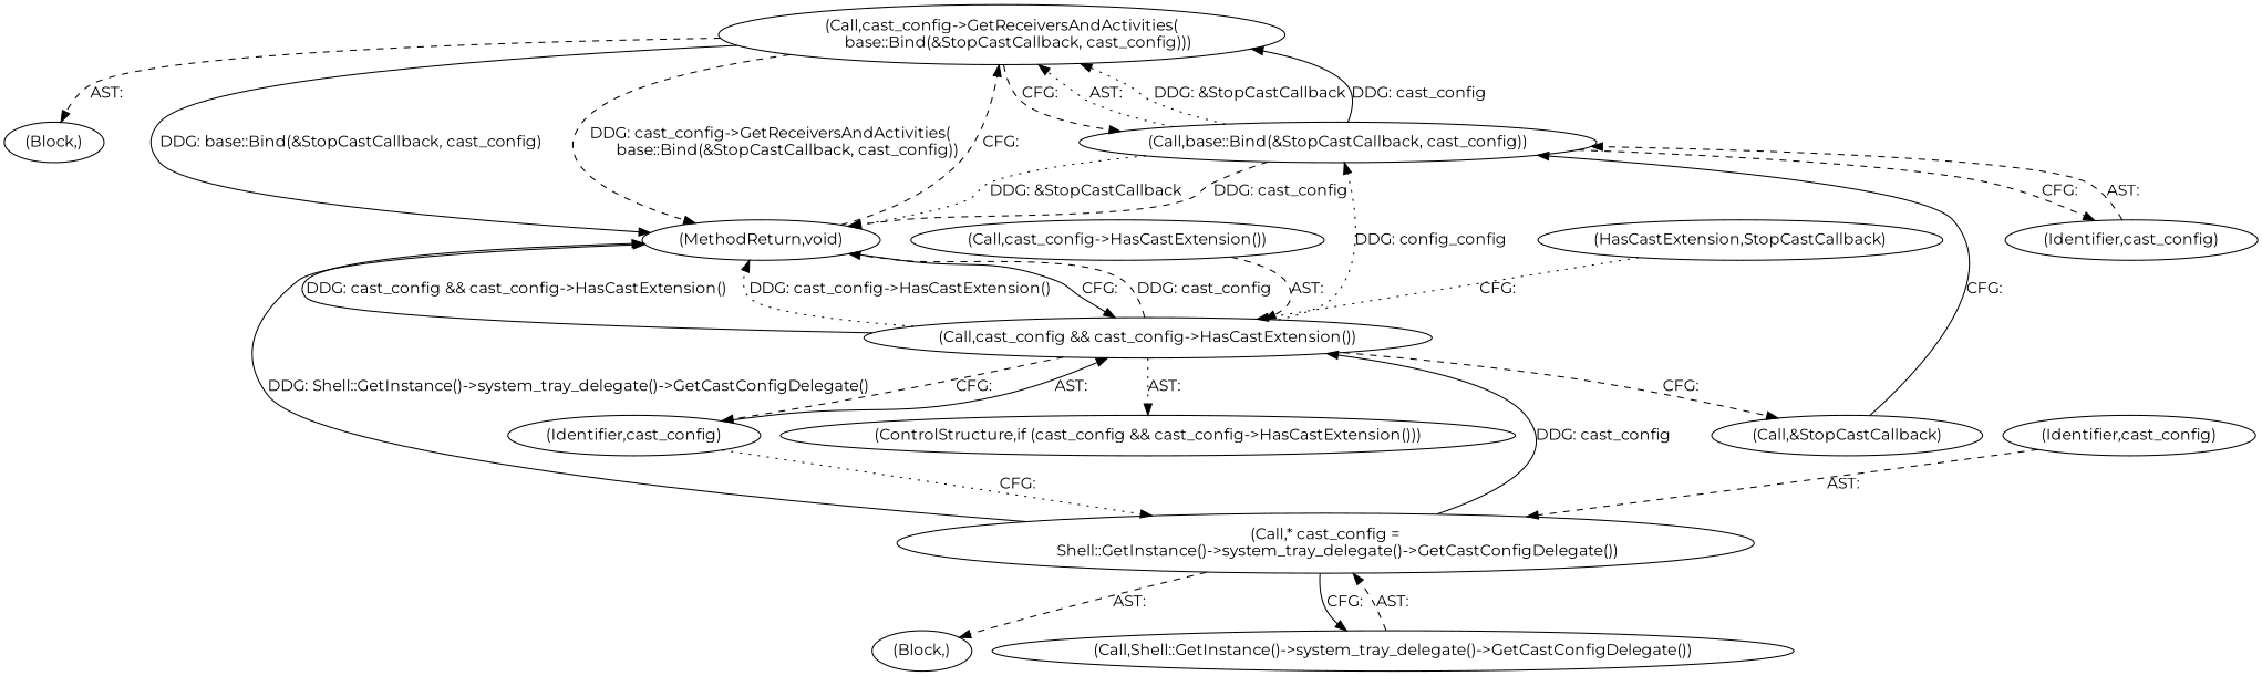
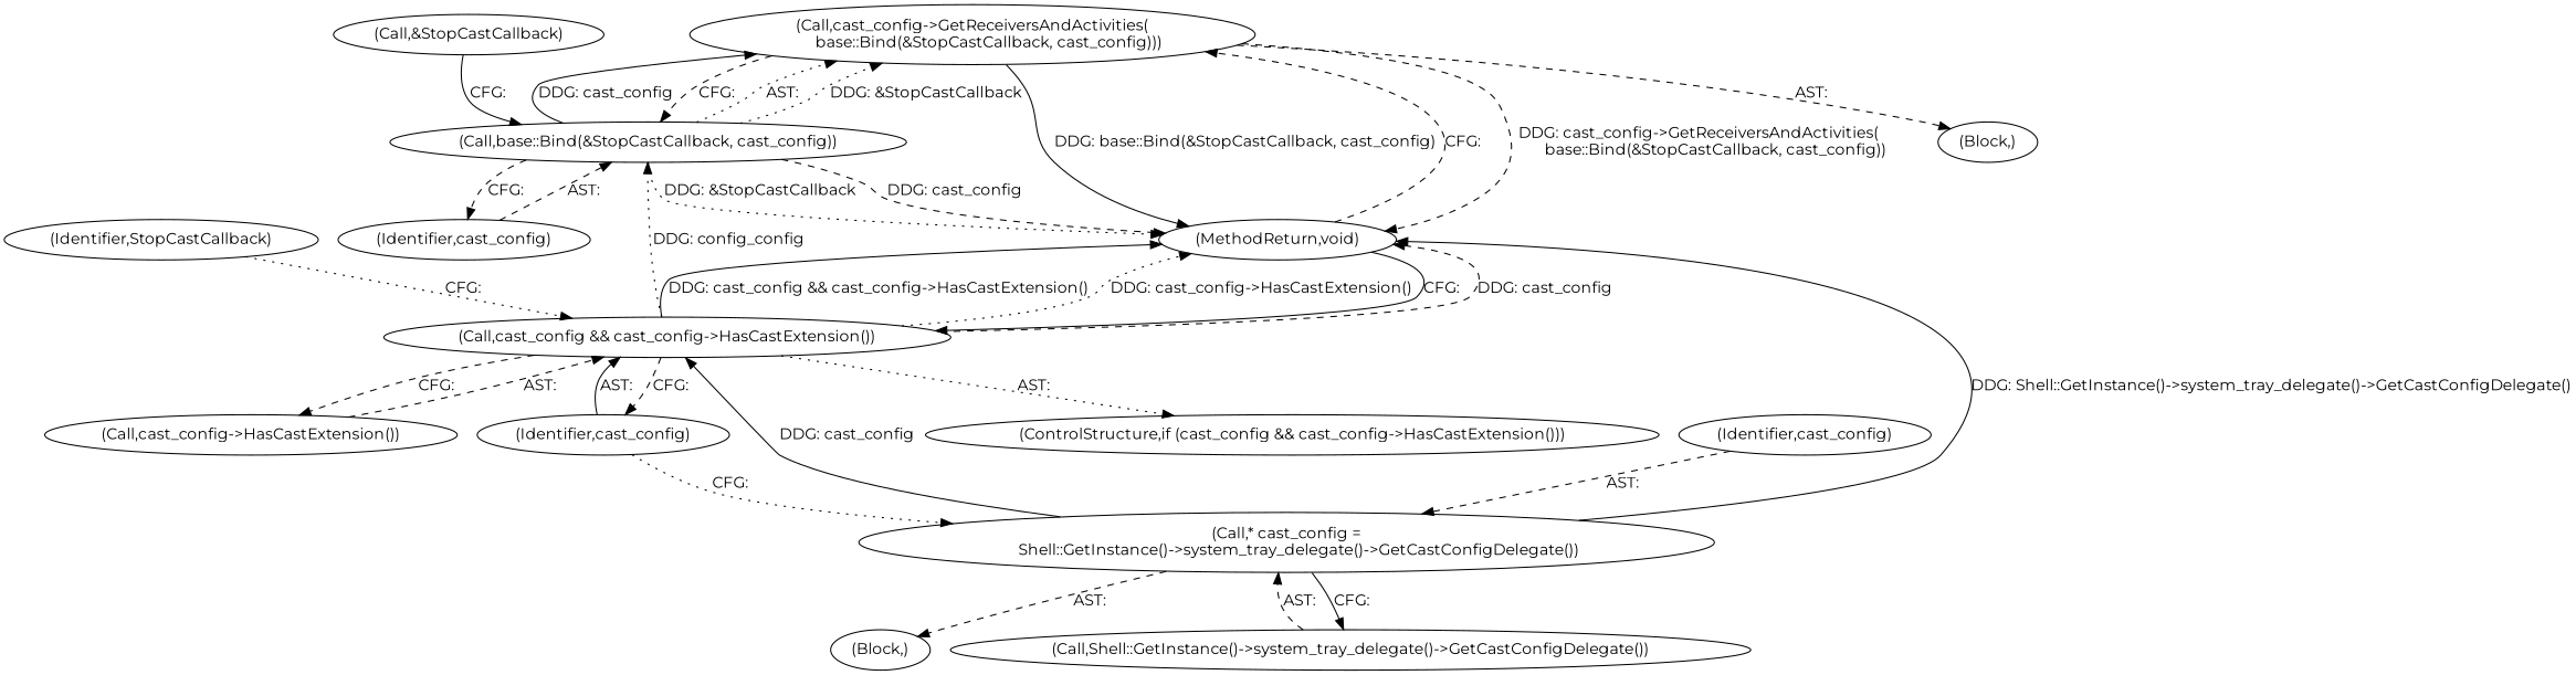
  digraph {
    fontname=Montserrat
    node [fontname=Montserrat]
    edge [fontname=Montserrat style=dashed]
    n1 [label="(Call,cast_config->GetReceiversAndActivities(\n        base::Bind(&StopCastCallback, cast_config)))"]
    n2 [label="(Call,base::Bind(&StopCastCallback, cast_config))"]
    n3 [label="(Block,)"]
    n4 [label="(MethodReturn,void)"]
    n5 [label="(Identifier,cast_config)"]
    n6 [label="(Call,cast_config && cast_config->HasCastExtension())"]
    n7 [label="(Call,cast_config->HasCastExtension())"]
    n8 [label="(Identifier,cast_config)"]
    n9 [label="(ControlStructure,if (cast_config && cast_config->HasCastExtension()))"]
    n10 [label="(Call,* cast_config =\n      Shell::GetInstance()->system_tray_delegate()->GetCastConfigDelegate())"]
    n11 [label="(Block,)"]
    n12 [label="(Call,Shell::GetInstance()->system_tray_delegate()->GetCastConfigDelegate())"]
    n13 [label="(Identifier,cast_config)"]
    n14 [label="(Call,&StopCastCallback)"]
-   n15 [label="(HasCastExtension,StopCastCallback)"]
+   n15 [label="(Identifier,StopCastCallback)"]
    n1 -> n2 [label="CFG: "]
    n1 -> n3 [label="AST: "]
    n1 -> n4 [label="DDG: base::Bind(&StopCastCallback, cast_config)" style=solid]
    n1 -> n4 [label="DDG: cast_config->GetReceiversAndActivities(\n        base::Bind(&StopCastCallback, cast_config))"]
    n2 -> n1 [label="AST: " style=dotted]
    n2 -> n1 [label="DDG: &StopCastCallback" style=dotted]
    n2 -> n1 [label="DDG: cast_config" style=solid]
    n2 -> n4 [label="DDG: cast_config"]
    n2 -> n4 [label="DDG: &StopCastCallback" style=dotted]
    n2 -> n5 [label="CFG: "]
    n4 -> n1 [label="CFG: "]
    n4 -> n6 [label="CFG: " style=solid]
    n5 -> n2 [label="AST: "]
    n6 -> n2 [label="DDG: config_config" style=dotted]
    n6 -> n4 [label="DDG: cast_config"]
    n6 -> n4 [label="DDG: cast_config && cast_config->HasCastExtension()" style=solid]
    n6 -> n4 [label="DDG: cast_config->HasCastExtension()" style=dotted]
-   n6 -> n14 [label="CFG: "]
+   n6 -> n7 [label="CFG: "]
    n6 -> n8 [label="CFG: "]
    n6 -> n9 [label="AST: " style=dotted]
    n7 -> n6 [label="AST: "]
    n8 -> n6 [label="AST: " style=solid]
    n8 -> n10 [label="CFG: " style=dotted]
    n10 -> n4 [label="DDG: Shell::GetInstance()->system_tray_delegate()->GetCastConfigDelegate()" style=solid]
    n10 -> n6 [label="DDG: cast_config" style=solid]
    n10 -> n11 [label="AST: "]
    n10 -> n12 [label="CFG: " style=solid]
    n12 -> n10 [label="AST: "]
    n13 -> n10 [label="AST: "]
    n14 -> n2 [label="CFG: " style=solid]
    n15 -> n6 [label="CFG: " style=dotted]
  }
